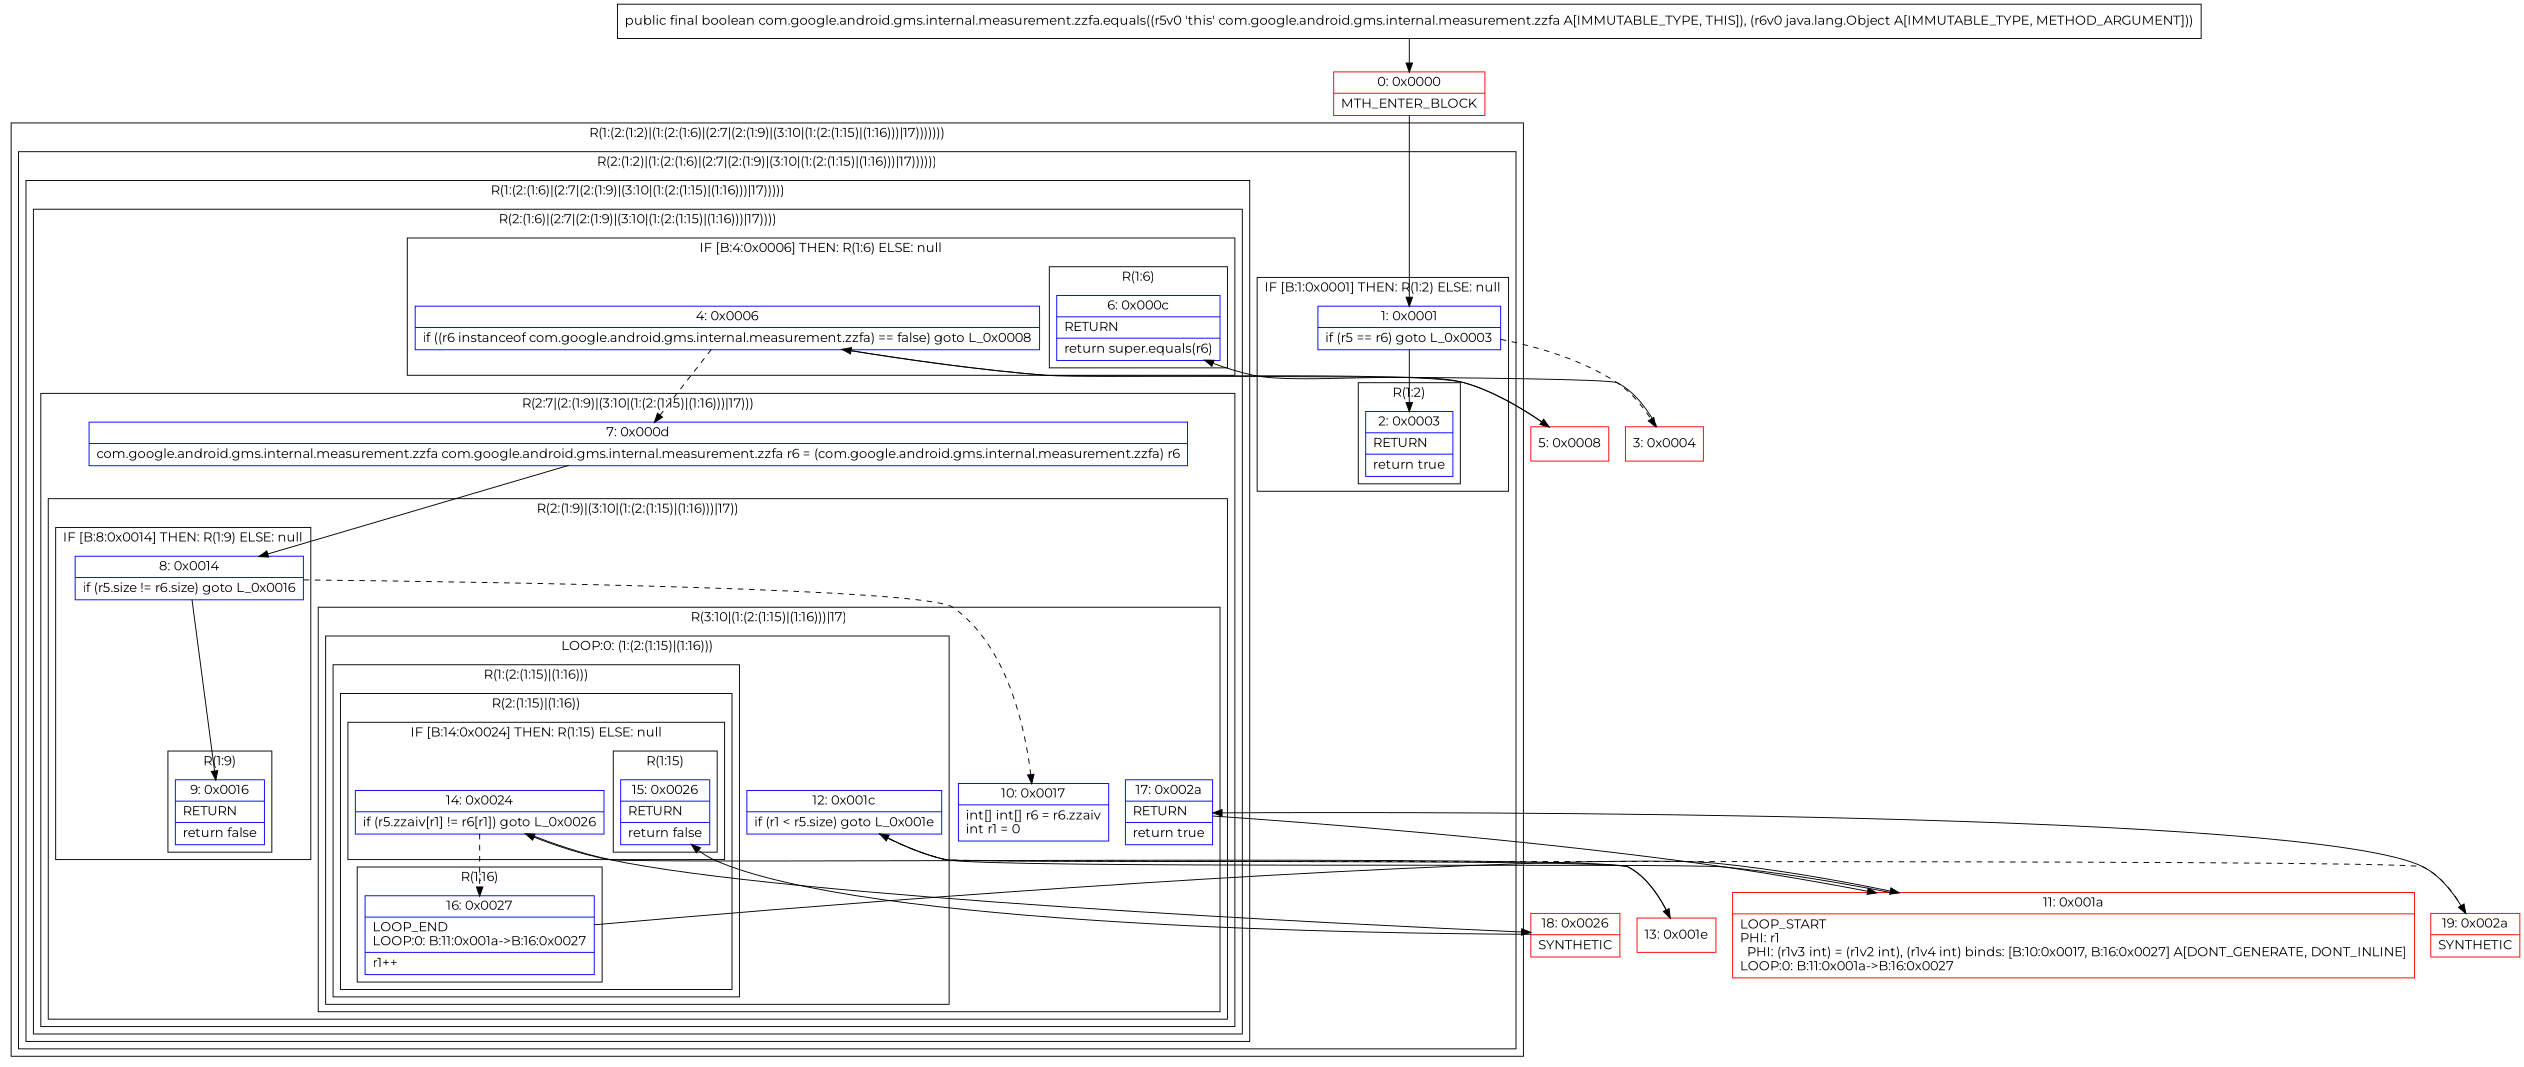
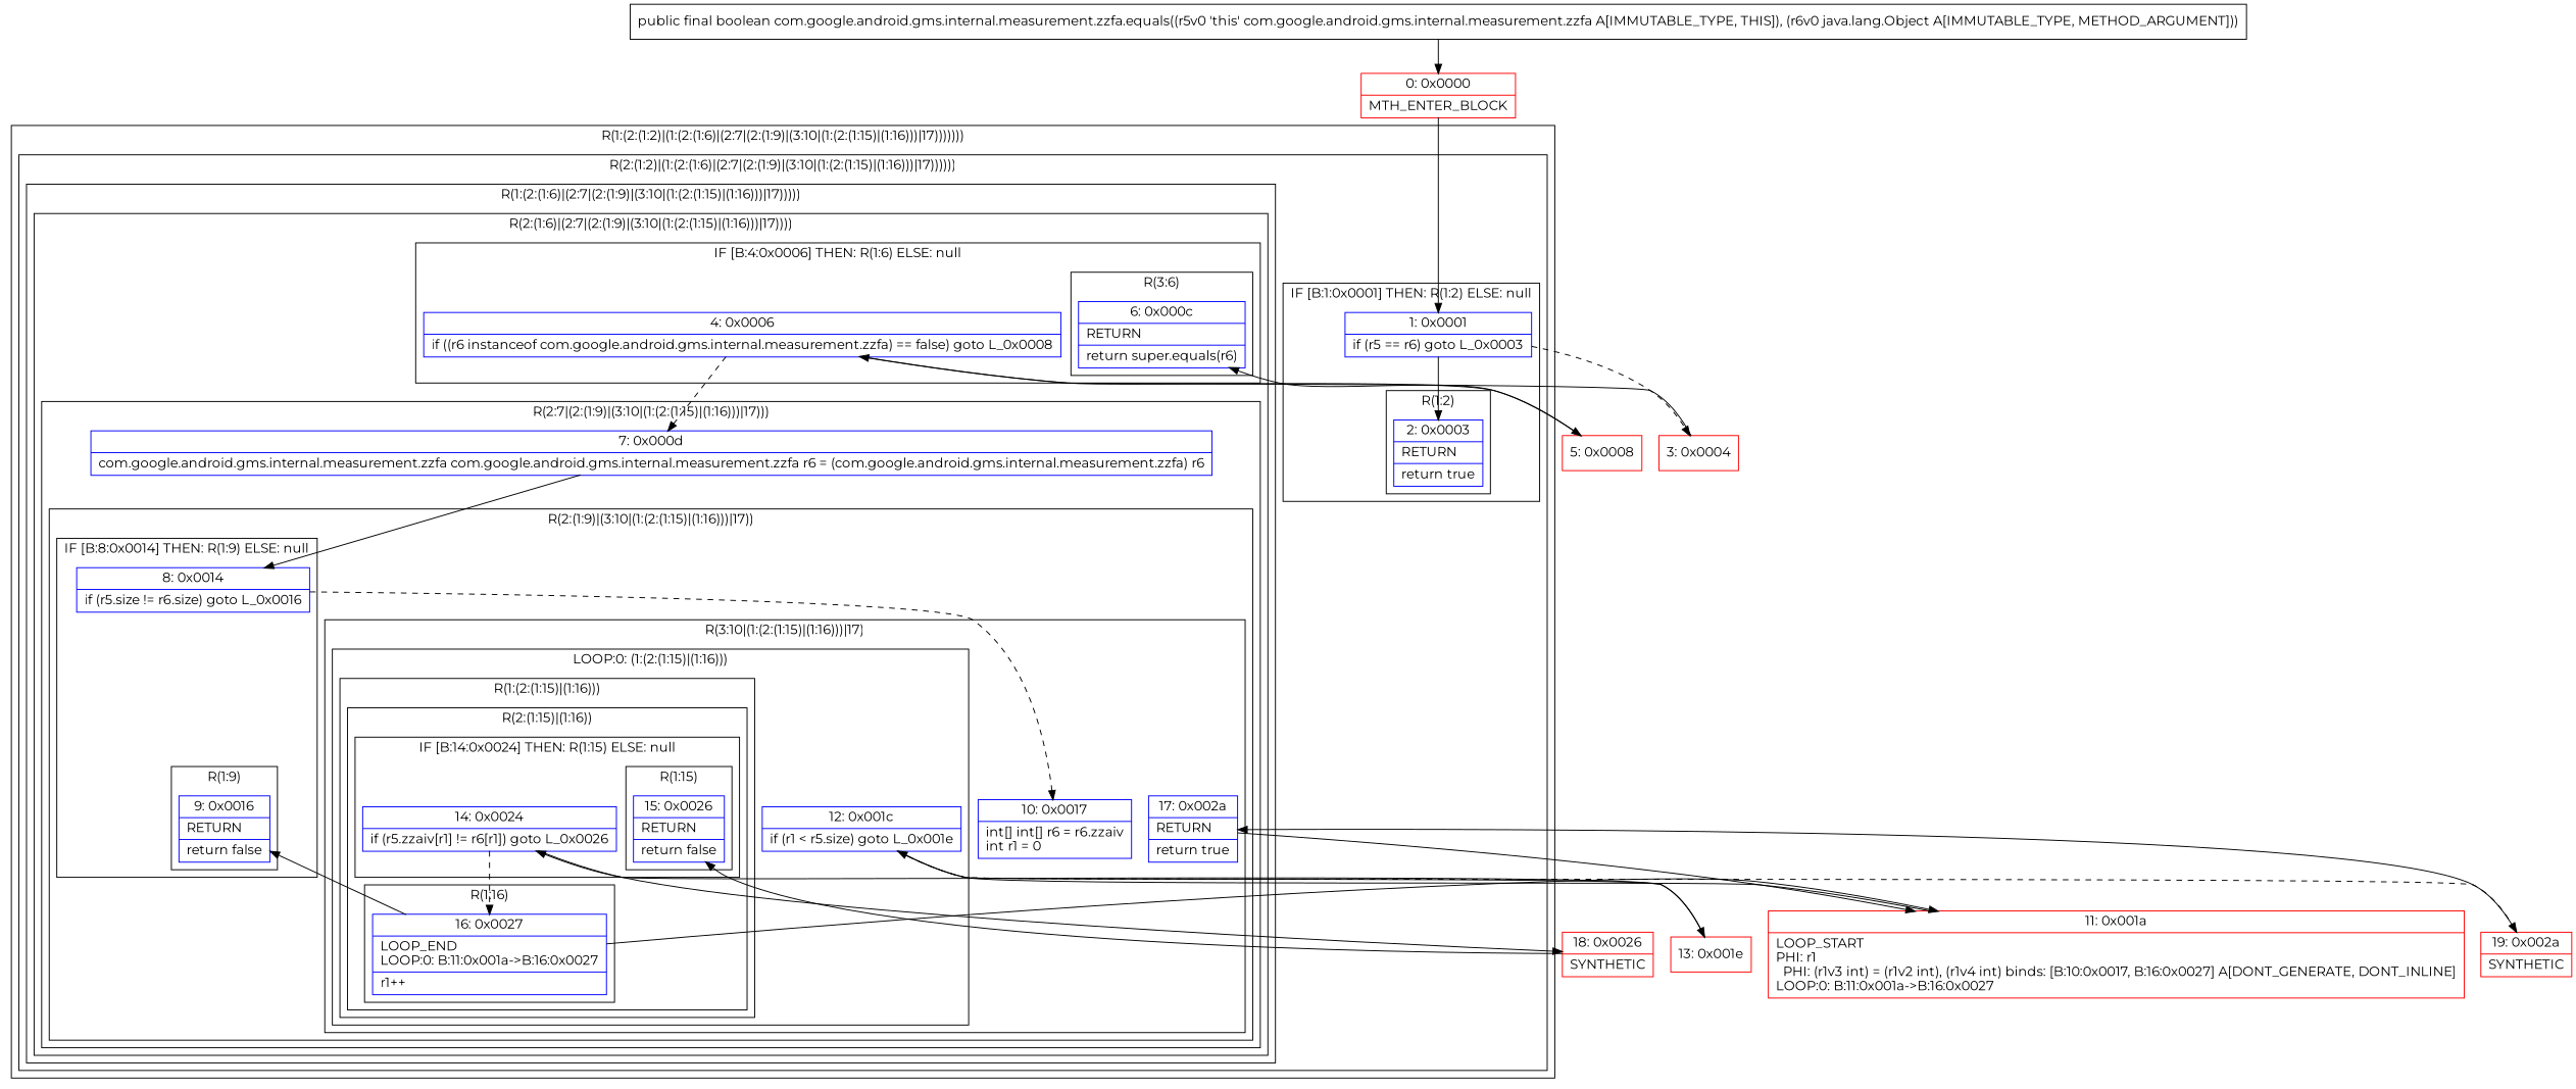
  digraph {
    fontname=Montserrat
    node [color=blue fontname=Montserrat shape=record]
    edge [fontname=Montserrat]
    n1 [label="{2\:\ 0x0003|RETURN\l|return true\l}"]
    n2 [label="{1\:\ 0x0001|if (r5 == r6) goto L_0x0003\l}"]
    n3 [label="{6\:\ 0x000c|RETURN\l|return super.equals(r6)\l}"]
    n4 [label="{4\:\ 0x0006|if ((r6 instanceof com.google.android.gms.internal.measurement.zzfa) == false) goto L_0x0008\l}"]
    n5 [label="{9\:\ 0x0016|RETURN\l|return false\l}"]
    n6 [label="{8\:\ 0x0014|if (r5.size != r6.size) goto L_0x0016\l}"]
    n7 [label="{15\:\ 0x0026|RETURN\l|return false\l}"]
    n8 [label="{14\:\ 0x0024|if (r5.zzaiv[r1] != r6[r1]) goto L_0x0026\l}"]
    n9 [label="{16\:\ 0x0027|LOOP_END\lLOOP:0: B:11:0x001a\-\>B:16:0x0027\l|r1++\l}"]
    n10 [label="{12\:\ 0x001c|if (r1 \< r5.size) goto L_0x001e\l}"]
    n11 [label="{10\:\ 0x0017|int[] int[] r6 = r6.zzaiv\lint r1 = 0\l}"]
    n12 [label="{17\:\ 0x002a|RETURN\l|return true\l}"]
    n13 [label="{7\:\ 0x000d|com.google.android.gms.internal.measurement.zzfa com.google.android.gms.internal.measurement.zzfa r6 = (com.google.android.gms.internal.measurement.zzfa) r6\l}"]
    n14 [color=red label="{3\:\ 0x0004}"]
    n15 [color=red label="{5\:\ 0x0008}"]
    n16 [color=red label="{18\:\ 0x0026|SYNTHETIC\l}"]
    n17 [color=red label="{11\:\ 0x001a|LOOP_START\lPHI: r1 \l  PHI: (r1v3 int) = (r1v2 int), (r1v4 int) binds: [B:10:0x0017, B:16:0x0027] A[DONT_GENERATE, DONT_INLINE]\lLOOP:0: B:11:0x001a\-\>B:16:0x0027\l}"]
    n18 [color=red label="{13\:\ 0x001e}"]
    n19 [color=red label="{19\:\ 0x002a|SYNTHETIC\l}"]
    n20 [color=red label="{0\:\ 0x0000|MTH_ENTER_BLOCK\l}"]
    n21 [label="{public final boolean com.google.android.gms.internal.measurement.zzfa.equals((r5v0 'this' com.google.android.gms.internal.measurement.zzfa A[IMMUTABLE_TYPE, THIS]), (r6v0 java.lang.Object A[IMMUTABLE_TYPE, METHOD_ARGUMENT])) }" color=""]
    subgraph cluster_1 {
      label="R(1:(2:(1:2)|(1:(2:(1:6)|(2:7|(2:(1:9)|(3:10|(1:(2:(1:15)|(1:16)))|17)))))))"
      subgraph cluster_2 {
        label="R(2:(1:2)|(1:(2:(1:6)|(2:7|(2:(1:9)|(3:10|(1:(2:(1:15)|(1:16)))|17))))))"
        subgraph cluster_3 {
          label="IF [B:1:0x0001] THEN: R(1:2) ELSE: null"
          n2
          subgraph cluster_4 {
            label="R(1:2)"
            n1
          }
        }
        subgraph cluster_5 {
          label="R(1:(2:(1:6)|(2:7|(2:(1:9)|(3:10|(1:(2:(1:15)|(1:16)))|17)))))"
          subgraph cluster_6 {
            label="R(2:(1:6)|(2:7|(2:(1:9)|(3:10|(1:(2:(1:15)|(1:16)))|17))))"
            subgraph cluster_7 {
              label="IF [B:4:0x0006] THEN: R(1:6) ELSE: null"
              n4
              subgraph cluster_8 {
-               label="R(1:6)"
+               label="R(3:6)"
                n3
              }
            }
            subgraph cluster_9 {
              label="R(2:7|(2:(1:9)|(3:10|(1:(2:(1:15)|(1:16)))|17)))"
              n13
              subgraph cluster_10 {
                label="R(2:(1:9)|(3:10|(1:(2:(1:15)|(1:16)))|17))"
                subgraph cluster_11 {
                  label="IF [B:8:0x0014] THEN: R(1:9) ELSE: null"
                  n6
                  subgraph cluster_12 {
                    label="R(1:9)"
                    n5
                  }
                }
                subgraph cluster_13 {
                  label="R(3:10|(1:(2:(1:15)|(1:16)))|17)"
                  n11
                  n12
                  subgraph cluster_14 {
                    label="LOOP:0: (1:(2:(1:15)|(1:16)))"
                    n10
                    subgraph cluster_15 {
                      label="R(1:(2:(1:15)|(1:16)))"
                      subgraph cluster_16 {
                        label="R(2:(1:15)|(1:16))"
                        subgraph cluster_17 {
                          label="IF [B:14:0x0024] THEN: R(1:15) ELSE: null"
                          n8
                          subgraph cluster_18 {
                            label="R(1:15)"
                            n7
                          }
                        }
                        subgraph cluster_19 {
                          label="R(1:16)"
                          n9
                        }
                      }
                    }
                  }
                }
              }
            }
          }
        }
      }
    }
    n2 -> n1
    n2 -> n14 [style=dashed]
    n4 -> n13 [style=dashed]
    n4 -> n15
-   n6 -> n5
+   n9 -> n5
    n6 -> n11 [style=dashed]
    n8 -> n9 [style=dashed]
    n8 -> n16
    n9 -> n17
    n10 -> n18
    n10 -> n19 [style=dashed]
    n12 -> n17
    n13 -> n6
    n14 -> n4
    n15 -> n3
    n16 -> n7
    n17 -> n10
    n18 -> n8
    n19 -> n12
    n20 -> n2
    n21 -> n20
  }
